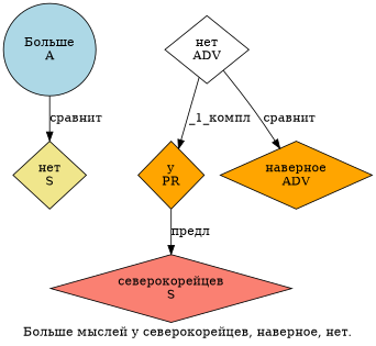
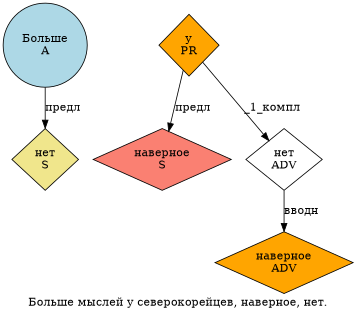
  digraph {
    label="Больше мыслей у северокорейцев, наверное, нет."
    node [fillcolor=orange penwidth=1 shape=diamond style=filled]
    n1 [fillcolor=lightblue label="Больше\nA" shape=circle]
    n2 [fillcolor=khaki label="нет\nS"]
    n3 [label="у\nPR"]
-   n4 [fillcolor=salmon label="северокорейцев\nS"]
+   n4 [fillcolor=salmon label="наверное\nS"]
    n5 [label="наверное\nADV"]
    n6 [fillcolor=white label="нет\nADV"]
-   n1 -> n2 [label="сравнит"]
+   n1 -> n2 [label="предл"]
    n3 -> n4 [label="предл"]
-   n6 -> n3 [label="_1_компл"]
-   n6 -> n5 [label="сравнит"]
+   n3 -> n6 [label="_1_компл"]
+   n6 -> n5 [label="вводн"]
  }
